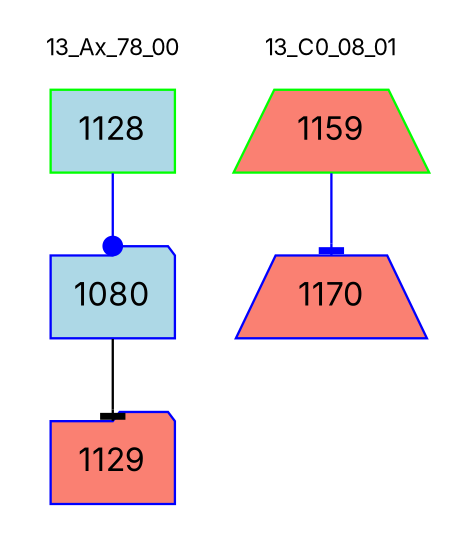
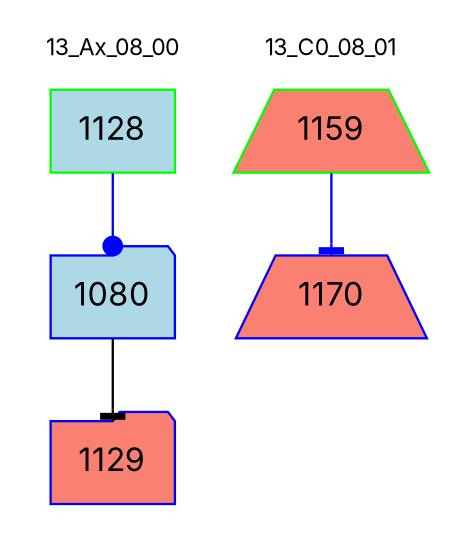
  digraph {
    fontname=Inter
    node [color=blue fillcolor=salmon fontname=Inter shape=folder style=filled]
    edge [arrowhead=tee color=blue fontname=Inter]
    n1 [color=green fillcolor=lightblue label=1128 shape=box]
    n2 [fillcolor=lightblue label=1080]
    n3 [label=1129]
    n4 [color=green label=1159 shape=trapezium]
    n5 [label=1170 shape=trapezium]
    subgraph cluster_1 {
      color=white
      fontsize=10
-     label="13_Ax_78_00"
+     label="13_Ax_08_00"
      n1
      n2
      n3
    }
    subgraph cluster_2 {
      color=white
      fontsize=10
      label="13_C0_08_01"
      n4
      n5
    }
    n1 -> n2 [arrowhead=dot]
    n2 -> n3 [color=black]
    n4 -> n5
  }
